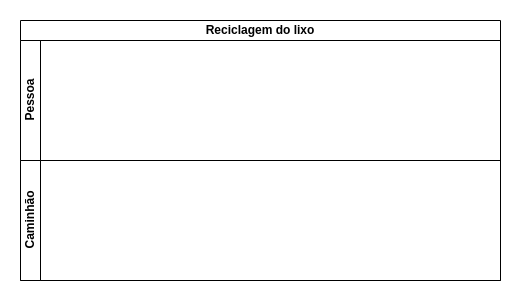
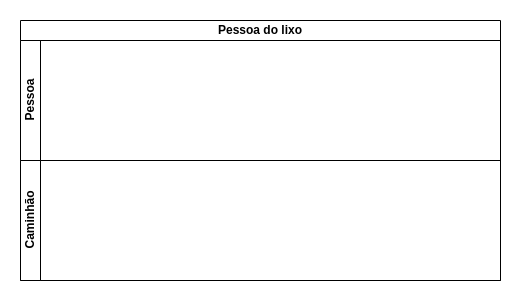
  <mxCell id="0" />
  <mxCell id="1" parent="0" />
- <mxCell id="2" value="Reciclagem do lixo" style="swimlane;html=1;childLayout=stackLayout;resizeParent=1;resizeParentMax=0;horizontal=1;startSize=20;horizontalStack=0;whiteSpace=wrap;" vertex="1" parent="1"><mxGeometry x="20" y="20" width="480" height="260" as="geometry" /></mxCell>
+ <mxCell id="2" value="Pessoa do lixo" style="swimlane;html=1;childLayout=stackLayout;resizeParent=1;resizeParentMax=0;horizontal=1;startSize=20;horizontalStack=0;whiteSpace=wrap;" vertex="1" parent="1"><mxGeometry x="20" y="20" width="480" height="260" as="geometry" /></mxCell>
  <mxCell id="3" value="Pessoa" style="swimlane;html=1;startSize=20;horizontal=0;" vertex="1" parent="2"><mxGeometry y="20" width="480" height="120" as="geometry" /></mxCell>
  <mxCell id="4" value="Caminhão" style="swimlane;html=1;startSize=20;horizontal=0;" vertex="1" parent="2"><mxGeometry y="140" width="480" height="120" as="geometry" /></mxCell>
